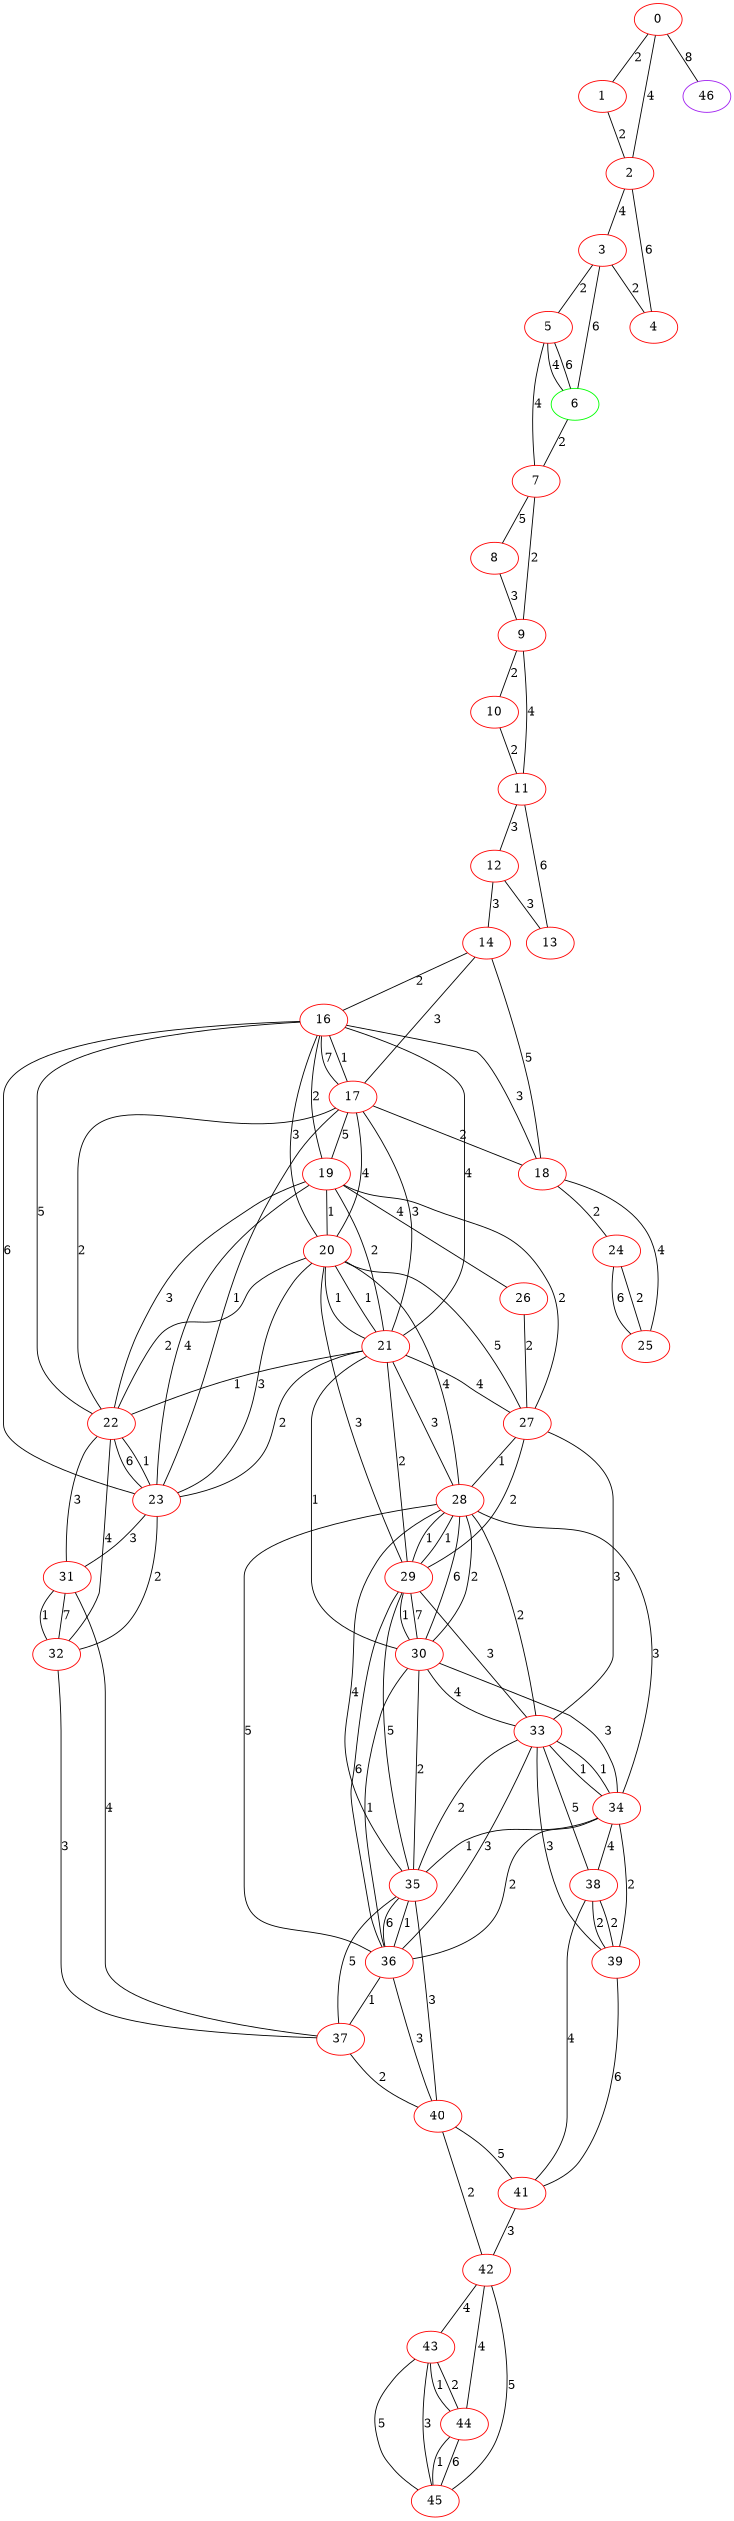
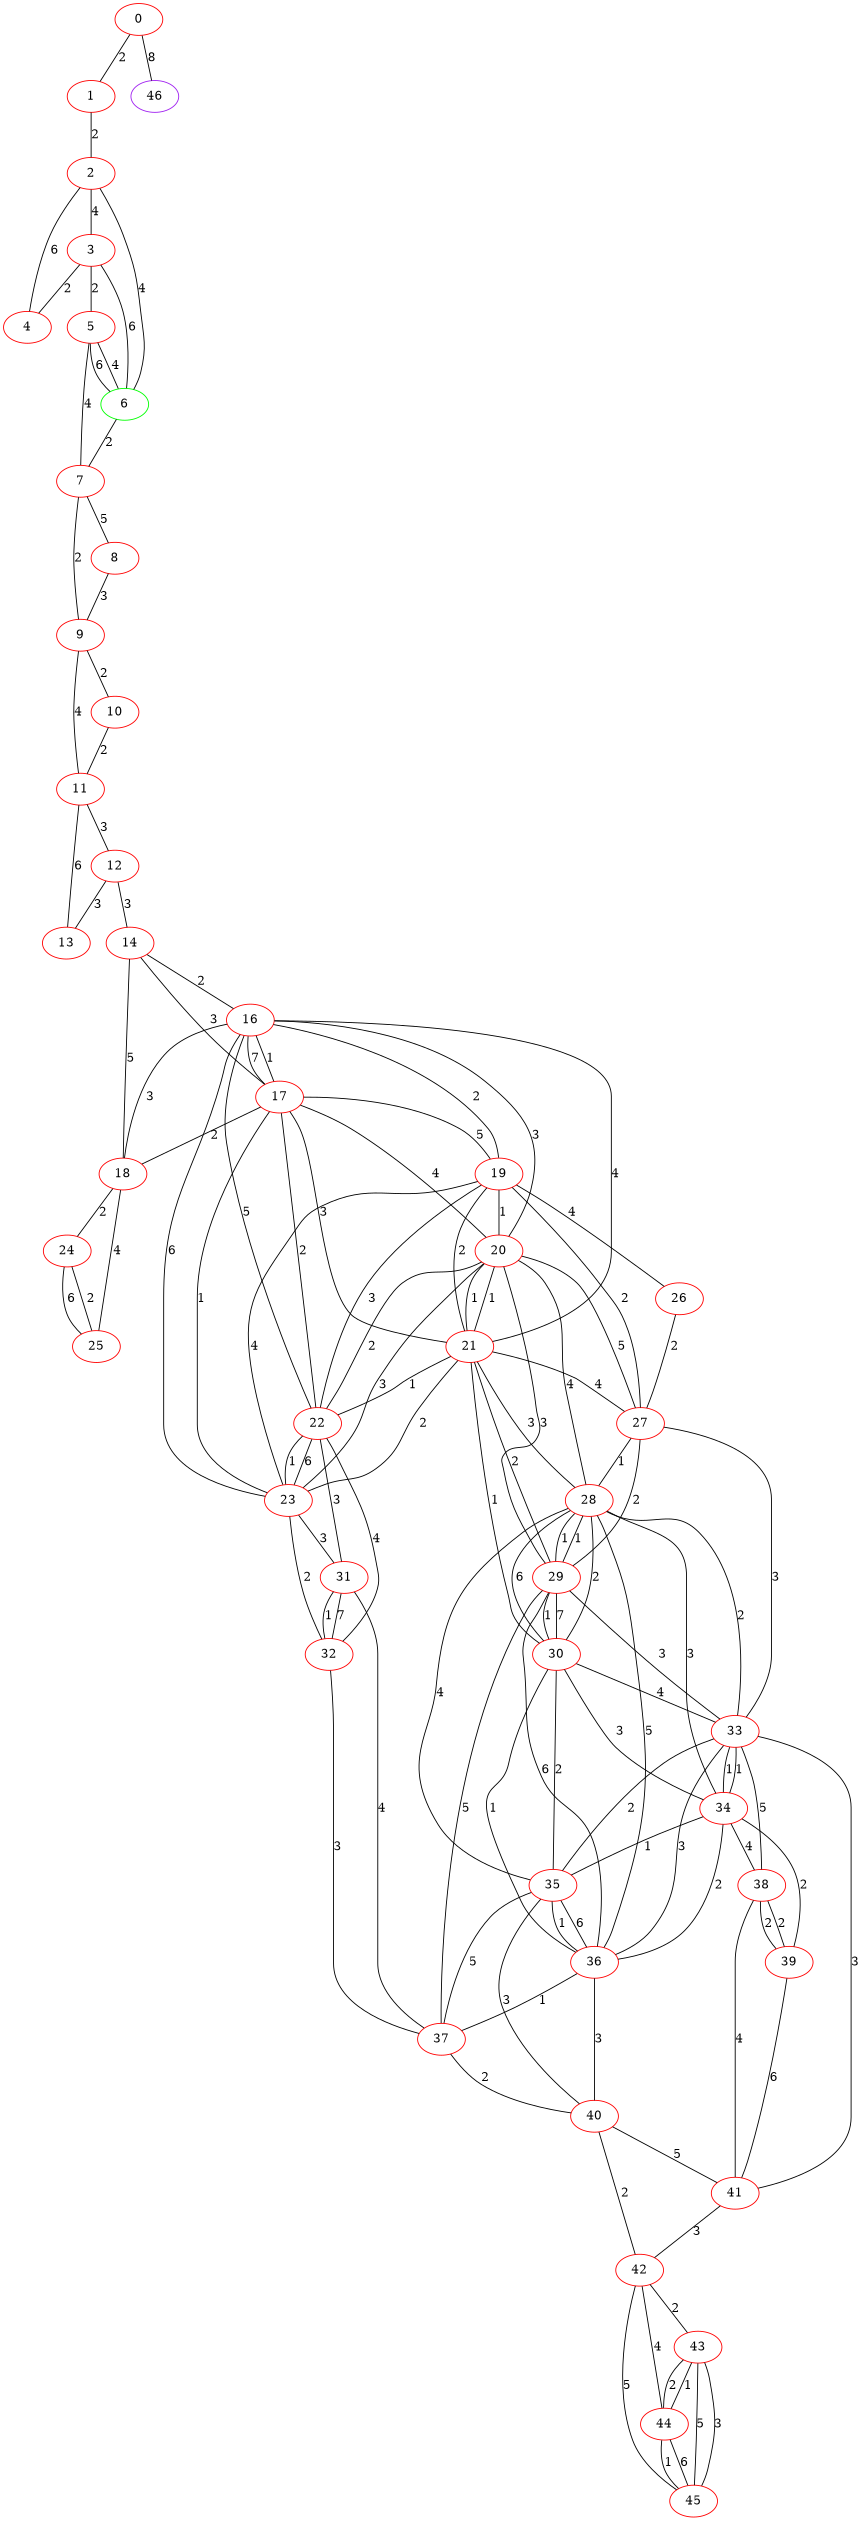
  graph {
    node [color=red weight=1]
    0
    1
    2
    46 [color=purple weight=4]
    3
    4
    5
    6 [color=green weight=2]
    7
    8
    9
    10
    11
    12
    13
    14
    16
    17
    18
    19
    20
    21
    22
    23
    24
    25
    26
    27
    28
    29
    30
    31
    32
    33
    34
    35
    36
    37
    38
    39
    40
    41
    42
    43
    44
    45
    0 -- 1 [label=2]
-   0 -- 2 [label=4]
+   6 -- 2 [label=4]
    0 -- 46 [label=8]
    1 -- 2 [label=2]
    2 -- 3 [label=4]
    2 -- 4 [label=6]
    3 -- 4 [label=2]
    3 -- 5 [label=2]
    3 -- 6 [label=6]
    5 -- 6 [label=4]
    5 -- 6 [label=6]
    5 -- 7 [label=4]
    6 -- 7 [label=2]
    7 -- 8 [label=5]
    7 -- 9 [label=2]
    8 -- 9 [label=3]
    9 -- 10 [label=2]
    9 -- 11 [label=4]
    10 -- 11 [label=2]
    11 -- 12 [label=3]
    11 -- 13 [label=6]
    12 -- 13 [label=3]
    12 -- 14 [label=3]
    14 -- 16 [label=2]
    14 -- 17 [label=3]
    14 -- 18 [label=5]
    16 -- 17 [label=7]
    16 -- 17 [label=1]
    16 -- 18 [label=3]
    16 -- 19 [label=2]
    16 -- 20 [label=3]
    16 -- 21 [label=4]
    16 -- 22 [label=5]
    16 -- 23 [label=6]
    17 -- 18 [label=2]
    17 -- 19 [label=5]
    17 -- 20 [label=4]
    17 -- 21 [label=3]
    17 -- 22 [label=2]
    17 -- 23 [label=1]
    18 -- 24 [label=2]
    18 -- 25 [label=4]
    19 -- 20 [label=1]
    19 -- 21 [label=2]
    19 -- 22 [label=3]
    19 -- 23 [label=4]
    19 -- 26 [label=4]
    19 -- 27 [label=2]
    20 -- 21 [label=1]
    20 -- 21 [label=1]
    20 -- 22 [label=2]
    20 -- 23 [label=3]
    20 -- 27 [label=5]
    20 -- 28 [label=4]
    20 -- 29 [label=3]
    21 -- 22 [label=1]
    21 -- 23 [label=2]
    21 -- 27 [label=4]
    21 -- 28 [label=3]
    21 -- 29 [label=2]
    21 -- 30 [label=1]
    22 -- 23 [label=6]
    22 -- 23 [label=1]
    22 -- 31 [label=3]
    22 -- 32 [label=4]
    23 -- 31 [label=3]
    23 -- 32 [label=2]
    24 -- 25 [label=2]
    24 -- 25 [label=6]
    26 -- 27 [label=2]
    27 -- 28 [label=1]
    27 -- 29 [label=2]
    27 -- 33 [label=3]
    28 -- 29 [label=1]
    28 -- 29 [label=1]
    28 -- 30 [label=6]
    28 -- 30 [label=2]
    28 -- 33 [label=2]
    28 -- 34 [label=3]
    28 -- 35 [label=4]
    28 -- 36 [label=5]
    29 -- 30 [label=7]
    29 -- 30 [label=1]
    29 -- 33 [label=3]
-   29 -- 35 [label=5]
+   29 -- 37 [label=5]
    29 -- 36 [label=6]
    30 -- 33 [label=4]
    30 -- 34 [label=3]
    30 -- 35 [label=2]
    30 -- 36 [label=1]
    31 -- 32 [label=1]
    31 -- 32 [label=7]
    31 -- 37 [label=4]
    32 -- 37 [label=3]
    33 -- 34 [label=1]
    33 -- 34 [label=1]
    33 -- 35 [label=2]
    33 -- 36 [label=3]
    33 -- 38 [label=5]
-   33 -- 39 [label=3]
+   33 -- 41 [label=3]
    34 -- 35 [label=1]
    34 -- 36 [label=2]
    34 -- 38 [label=4]
    34 -- 39 [label=2]
    35 -- 36 [label=6]
    35 -- 36 [label=1]
    35 -- 37 [label=5]
    35 -- 40 [label=3]
    36 -- 37 [label=1]
    36 -- 40 [label=3]
    37 -- 40 [label=2]
    38 -- 39 [label=2]
    38 -- 39 [label=2]
    38 -- 41 [label=4]
    39 -- 41 [label=6]
    40 -- 41 [label=5]
    40 -- 42 [label=2]
    41 -- 42 [label=3]
-   42 -- 43 [label=4]
+   42 -- 43 [label=2]
    42 -- 44 [label=4]
    42 -- 45 [label=5]
    43 -- 44 [label=1]
    43 -- 44 [label=2]
    43 -- 45 [label=5]
    43 -- 45 [label=3]
    44 -- 45 [label=6]
    44 -- 45 [label=1]
  }
